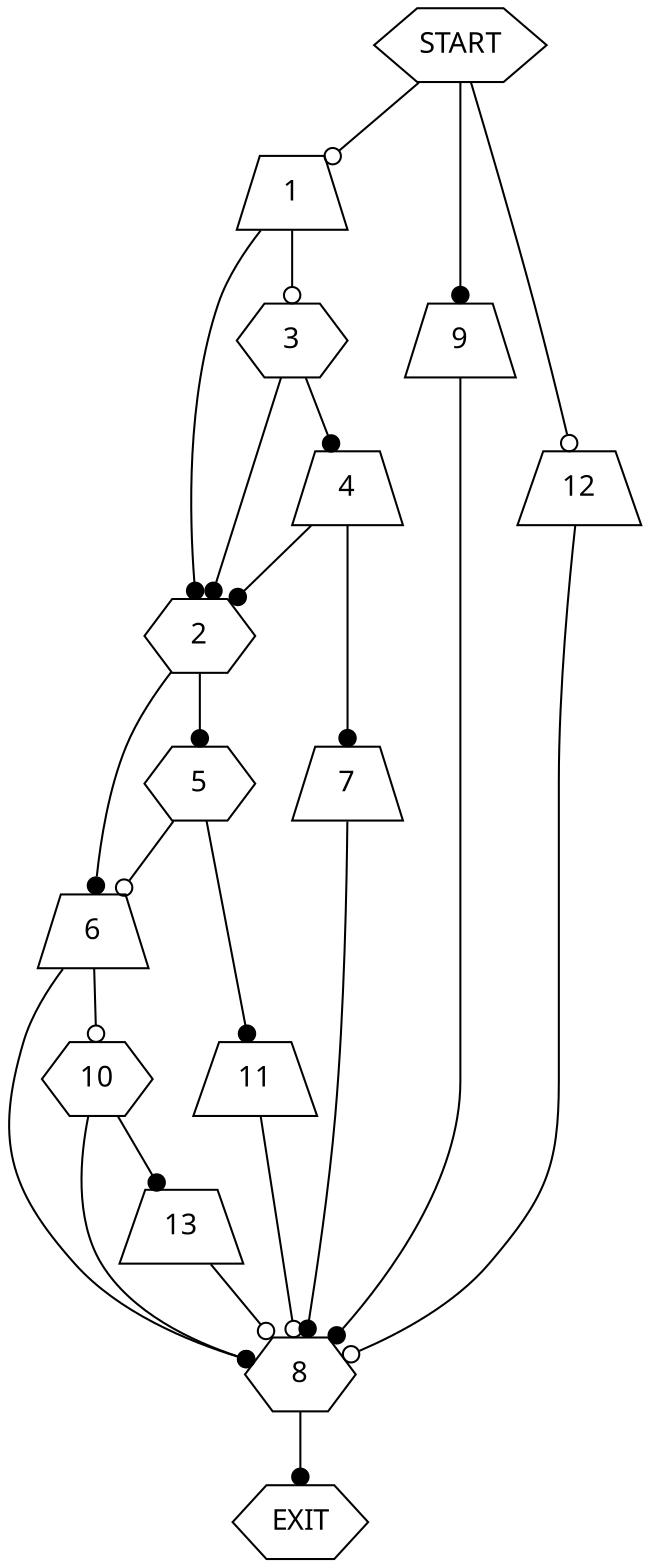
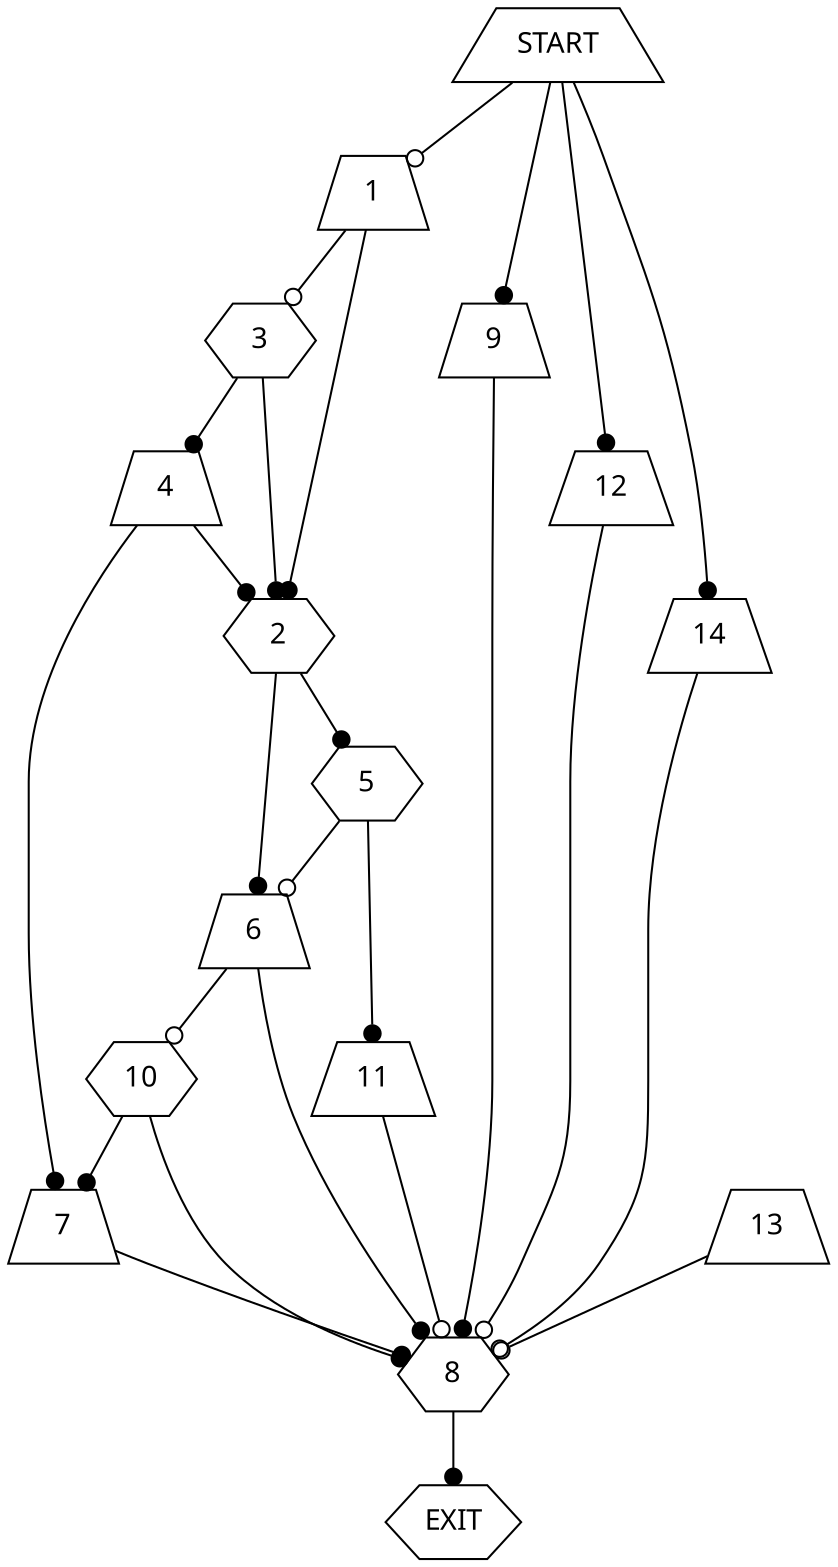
  digraph {
    fontname="Noto Sans"
    node [fontname="Noto Sans" shape=trapezium]
    edge [arrowhead=dot fontname="Noto Sans"]
-   n1 [label=START shape=hexagon]
+   n1 [label=START]
    1
    9
    12
+   14
    2 [shape=hexagon]
    3 [shape=hexagon]
    8 [shape=hexagon]
    n9 [label=EXIT shape=hexagon]
    5 [shape=hexagon]
    6
    4
    11
    10 [shape=hexagon]
    7
    13
    n1 -> 1 [arrowhead=odot]
    n1 -> 9
-   n1 -> 12 [arrowhead=odot]
+   n1 -> 12
+   n1 -> 14
    1 -> 2
    1 -> 3 [arrowhead=odot]
    9 -> 8
    12 -> 8 [arrowhead=odot]
+   14 -> 8 [arrowhead=odot]
    2 -> 5
    2 -> 6
    3 -> 2
    3 -> 4
    8 -> n9
    5 -> 6 [arrowhead=odot]
    5 -> 11
    6 -> 8
    6 -> 10 [arrowhead=odot]
    4 -> 2
    4 -> 7
    11 -> 8 [arrowhead=odot]
    10 -> 8
-   10 -> 13
+   10 -> 7
    7 -> 8
    13 -> 8 [arrowhead=odot]
  }
